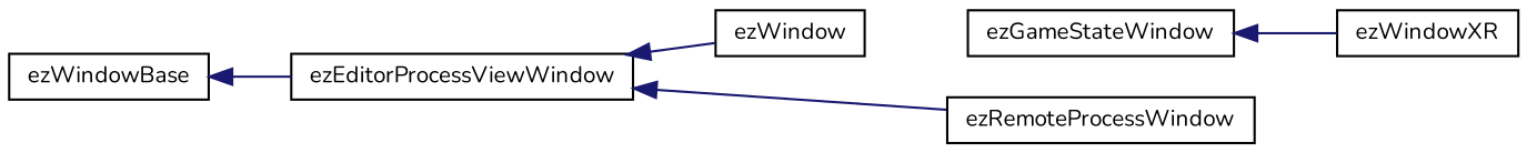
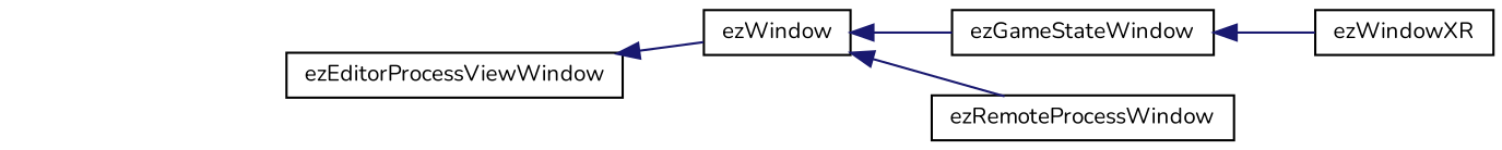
  digraph {
    fontname=Nunito
    rankdir=LR
    node [color=black fillcolor=white fontname=Nunito fontsize=10 shape=record style=filled]
    edge [color=midnightblue dir=back fontname=Nunito fontsize=10 labelfontname=Helvetica labelfontsize=10 style=solid]
-   n1 [height=0.2 label=ezWindowBase width=0.4]
    n2 [height=0.2 label=ezEditorProcessViewWindow width=0.4]
    n3 [height=0.2 label=ezWindow width=0.4]
    n4 [height=0.2 label=ezGameStateWindow width=0.4]
    n5 [height=0.2 label=ezRemoteProcessWindow width=0.4]
    n6 [height=0.2 label=ezWindowXR width=0.4]
-   n1 -> n2
    n2 -> n3
-   n2 -> n5
+   n3 -> n4
+   n3 -> n5
    n4 -> n6
  }
